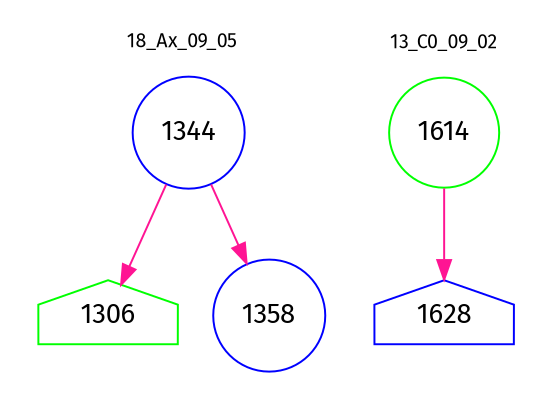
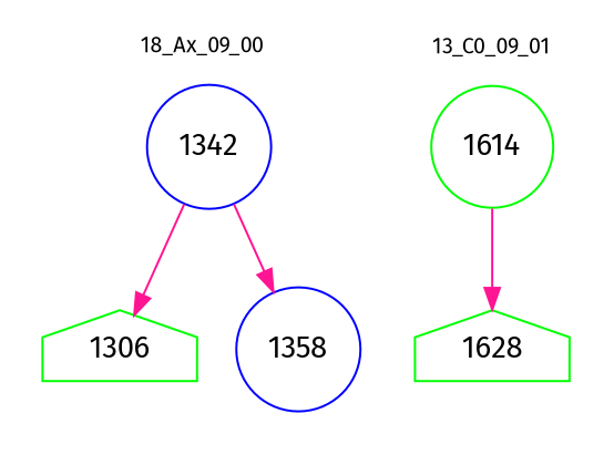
  digraph {
    fontname="Fira Sans"
    node [color=green fontname="Fira Sans" shape=circle]
    edge [color=deeppink fontname="Fira Sans"]
-   n1 [color=blue label=1344]
+   n1 [color=blue label=1342]
    n2 [label=1306 shape=house]
    n3 [color=blue label=1358]
    n4 [label=1614]
-   n5 [color=blue label=1628 shape=house]
+   n5 [label=1628 shape=house]
    subgraph cluster_1 {
      color=white
      fontsize=10
-     label="18_Ax_09_05"
+     label="18_Ax_09_00"
      n1
      n2
      n3
    }
    subgraph cluster_2 {
      color=white
      fontsize=10
-     label="13_C0_09_02"
+     label="13_C0_09_01"
      n4
      n5
    }
    n1 -> n2
    n1 -> n3
    n4 -> n5
  }
